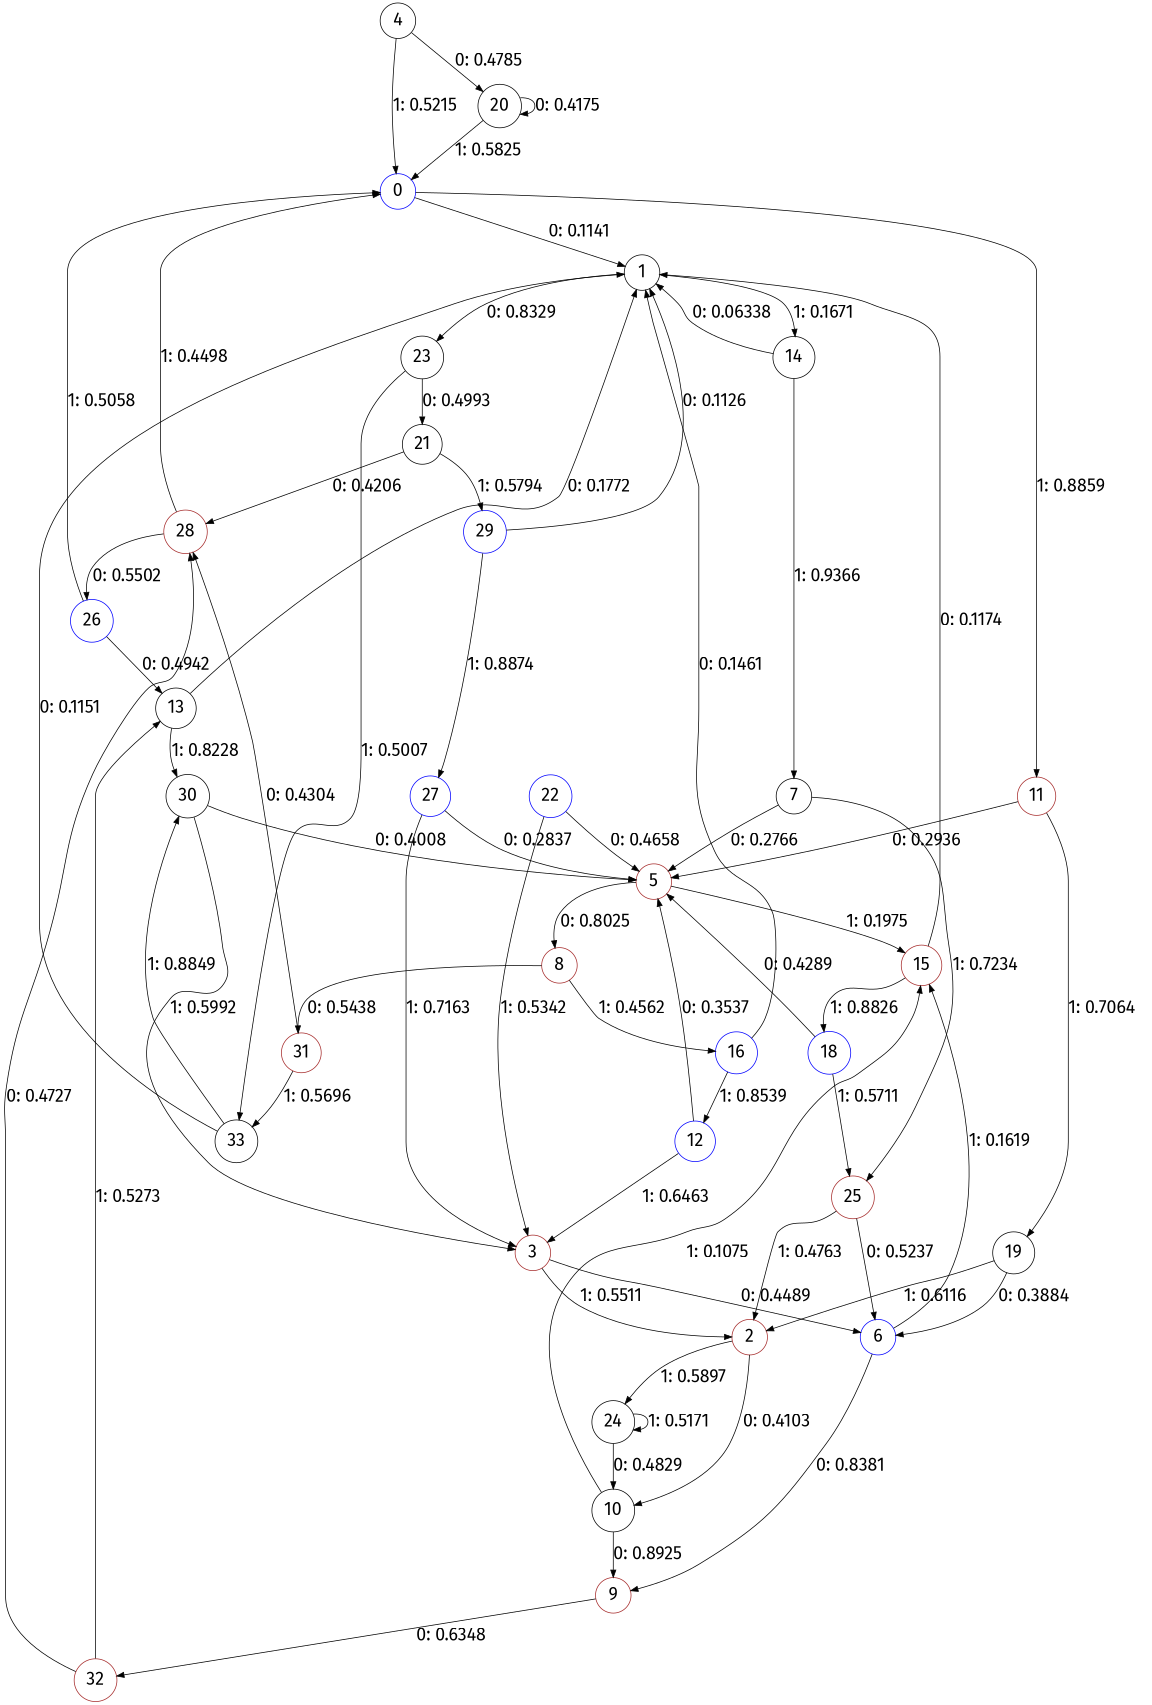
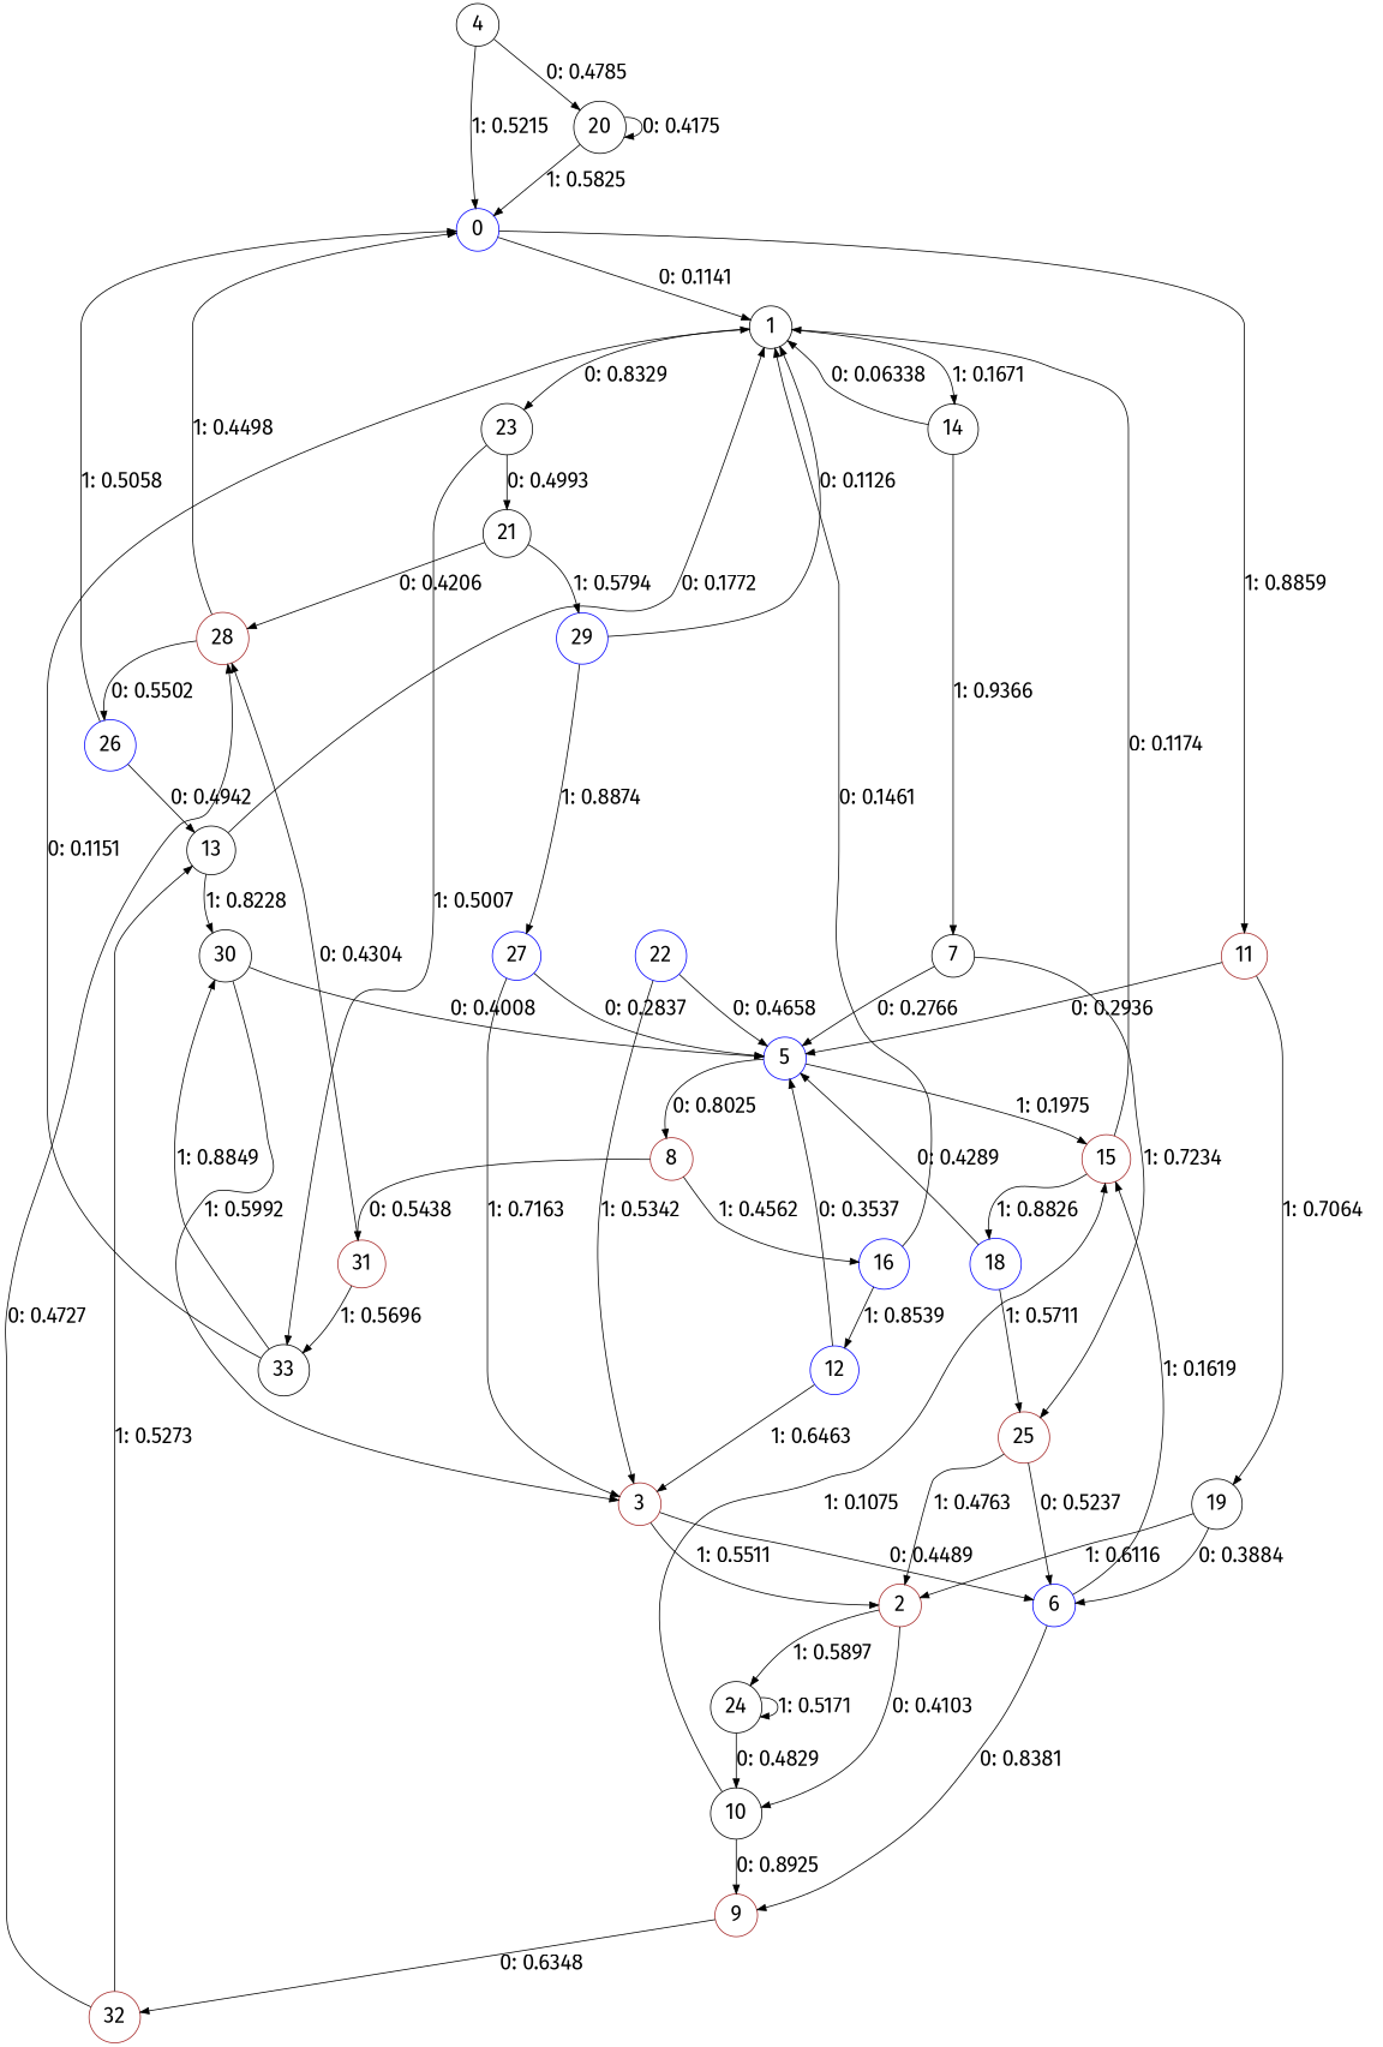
  digraph {
    fontname="Fira Sans"
    node [color=black fontname="Fira Sans" fontsize=24 shape=circle]
    edge [fontname="Fira Sans" fontsize=24]
    0 [color=blue]
    1
    11 [color=brown]
    23
    14
-   5 [color=brown]
+   5 [color=blue]
    19
    21
    33
    7
    15 [color=brown]
    8 [color=brown]
    2 [color=brown]
    6 [color=blue]
    28 [color=brown]
    29 [color=blue]
    30
    25 [color=brown]
    10
    24
    9 [color=brown]
    18 [color=blue]
    32 [color=brown]
    3 [color=brown]
    4
    20
    31 [color=brown]
    16 [color=blue]
    12 [color=blue]
    13
    26 [color=blue]
    22 [color=blue]
    27 [color=blue]
    0 -> 1 [label="0: 0.1141   "]
    0 -> 11 [label="1: 0.8859   "]
    1 -> 23 [label="0: 0.8329   "]
    1 -> 14 [label="1: 0.1671   "]
    11 -> 5 [label="0: 0.2936   "]
    11 -> 19 [label="1: 0.7064   "]
    23 -> 21 [label="0: 0.4993   "]
    23 -> 33 [label="1: 0.5007   "]
    14 -> 1 [label="0: 0.06338  "]
    14 -> 7 [label="1: 0.9366   "]
    5 -> 15 [label="1: 0.1975   "]
    5 -> 8 [label="0: 0.8025   "]
    19 -> 2 [label="1: 0.6116   "]
    19 -> 6 [label="0: 0.3884   "]
    21 -> 28 [label="0: 0.4206   "]
    21 -> 29 [label="1: 0.5794   "]
    33 -> 1 [label="0: 0.1151   "]
    33 -> 30 [label="1: 0.8849   "]
    7 -> 5 [label="0: 0.2766   "]
    7 -> 25 [label="1: 0.7234   "]
    15 -> 1 [label="0: 0.1174   "]
    15 -> 18 [label="1: 0.8826   "]
    8 -> 31 [label="0: 0.5438   "]
    8 -> 16 [label="1: 0.4562   "]
    2 -> 10 [label="0: 0.4103   "]
    2 -> 24 [label="1: 0.5897   "]
    6 -> 15 [label="1: 0.1619   "]
    6 -> 9 [label="0: 0.8381   "]
    28 -> 0 [label="1: 0.4498   "]
    28 -> 26 [label="0: 0.5502   "]
    29 -> 1 [label="0: 0.1126   "]
    29 -> 27 [label="1: 0.8874   "]
    30 -> 5 [label="0: 0.4008   "]
    30 -> 3 [label="1: 0.5992   "]
    25 -> 2 [label="1: 0.4763   "]
    25 -> 6 [label="0: 0.5237   "]
    10 -> 15 [label="1: 0.1075   "]
    10 -> 9 [label="0: 0.8925   "]
    24 -> 10 [label="0: 0.4829   "]
    24 -> 24 [label="1: 0.5171   "]
    9 -> 32 [label="0: 0.6348   "]
    18 -> 5 [label="0: 0.4289   "]
    18 -> 25 [label="1: 0.5711   "]
    32 -> 28 [label="0: 0.4727   "]
    32 -> 13 [label="1: 0.5273   "]
    3 -> 2 [label="1: 0.5511   "]
    3 -> 6 [label="0: 0.4489   "]
    4 -> 0 [label="1: 0.5215   "]
    4 -> 20 [label="0: 0.4785   "]
    20 -> 0 [label="1: 0.5825   "]
    20 -> 20 [label="0: 0.4175   "]
    31 -> 33 [label="1: 0.5696   "]
    31 -> 28 [label="0: 0.4304   "]
    16 -> 1 [label="0: 0.1461   "]
    16 -> 12 [label="1: 0.8539   "]
    12 -> 5 [label="0: 0.3537   "]
    12 -> 3 [label="1: 0.6463   "]
    13 -> 1 [label="0: 0.1772   "]
    13 -> 30 [label="1: 0.8228   "]
    26 -> 0 [label="1: 0.5058   "]
    26 -> 13 [label="0: 0.4942   "]
    22 -> 5 [label="0: 0.4658   "]
    22 -> 3 [label="1: 0.5342   "]
    27 -> 5 [label="0: 0.2837   "]
    27 -> 3 [label="1: 0.7163   "]
  }
